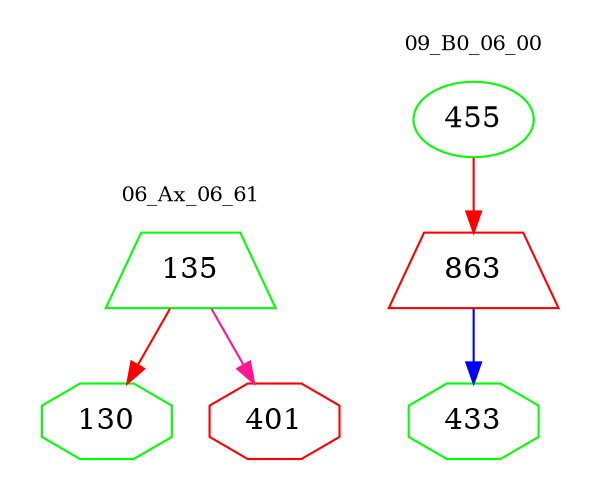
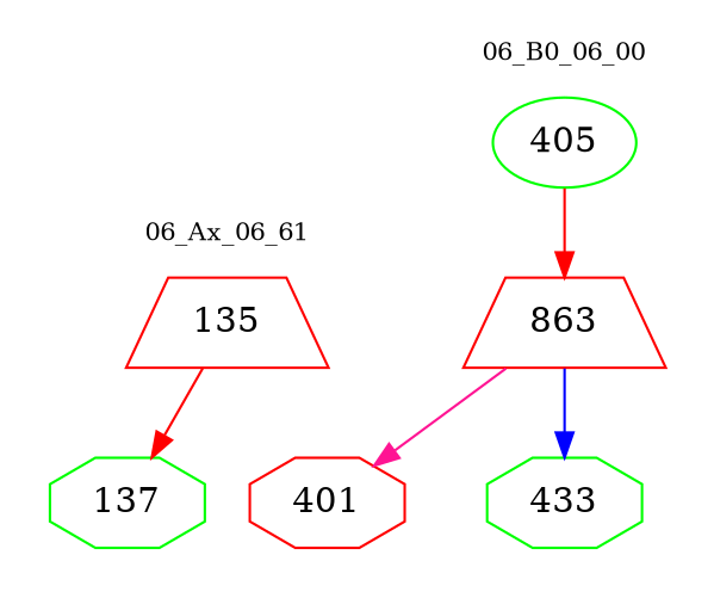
  digraph {
    node [color=green shape=octagon]
    edge [color=red]
-   n1 [label=135 shape=trapezium]
+   n1 [color=red label=135 shape=trapezium]
    n2 [color=red label=401]
-   n3 [label=130]
-   n4 [label=455 shape=ellipse]
+   n3 [label=137]
+   n4 [label=405 shape=ellipse]
    n5 [color=red label=863 shape=trapezium]
    n6 [label=433]
    subgraph cluster_1 {
      color=white
      fontsize=10
      label="06_Ax_06_61"
      n1
      n2
      n3
    }
    subgraph cluster_2 {
      color=white
      fontsize=10
-     label="09_B0_06_00"
+     label="06_B0_06_00"
      n4
      n5
      n6
    }
-   n1 -> n2 [color=deeppink]
+   n5 -> n2 [color=deeppink]
    n1 -> n3
    n4 -> n5
    n5 -> n6 [color=blue]
  }
